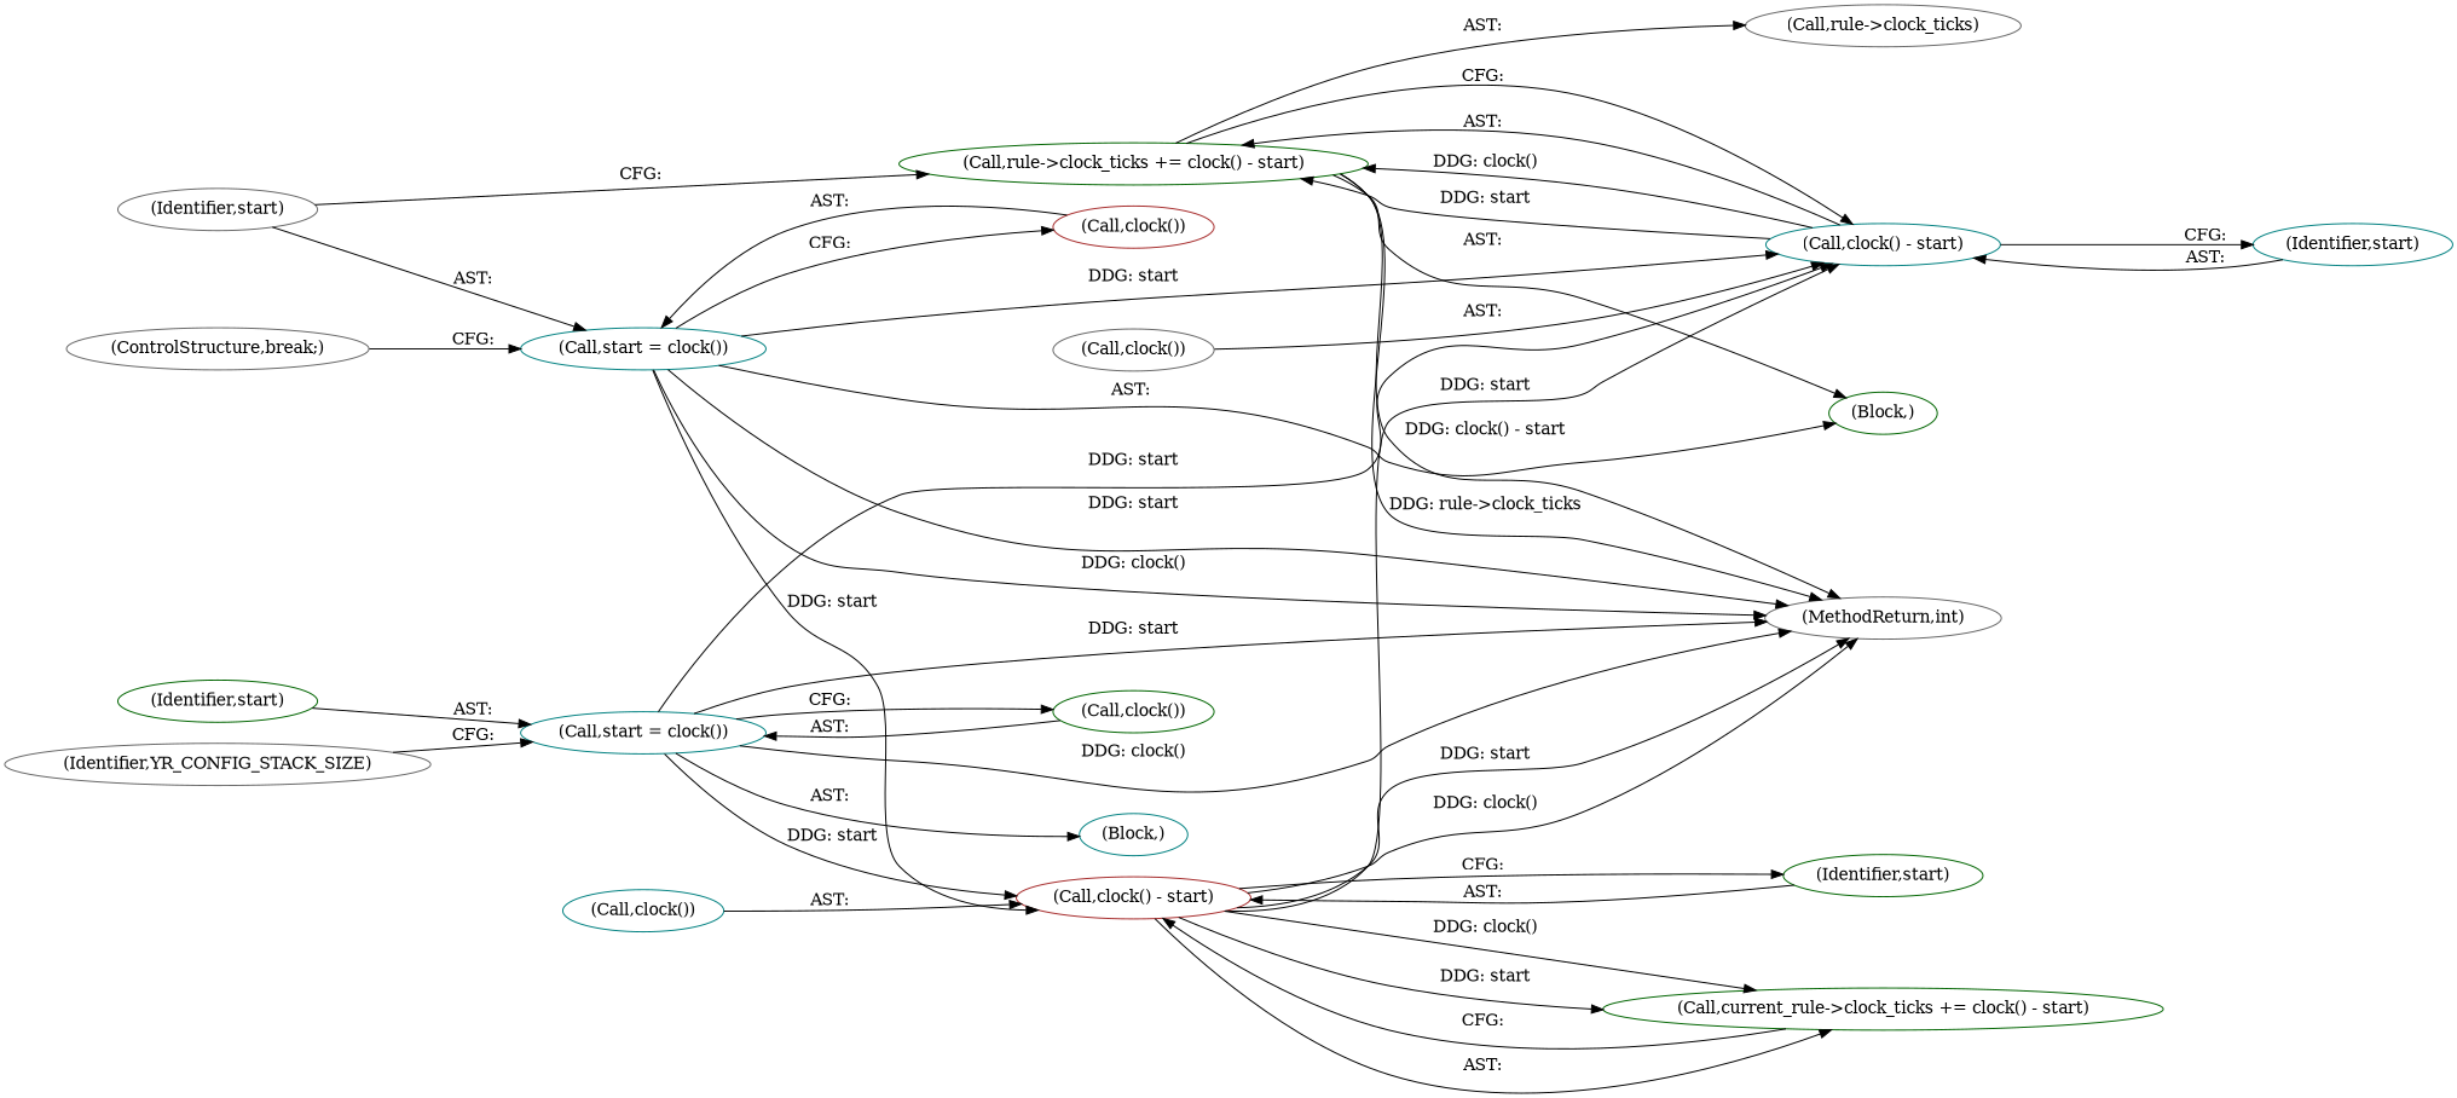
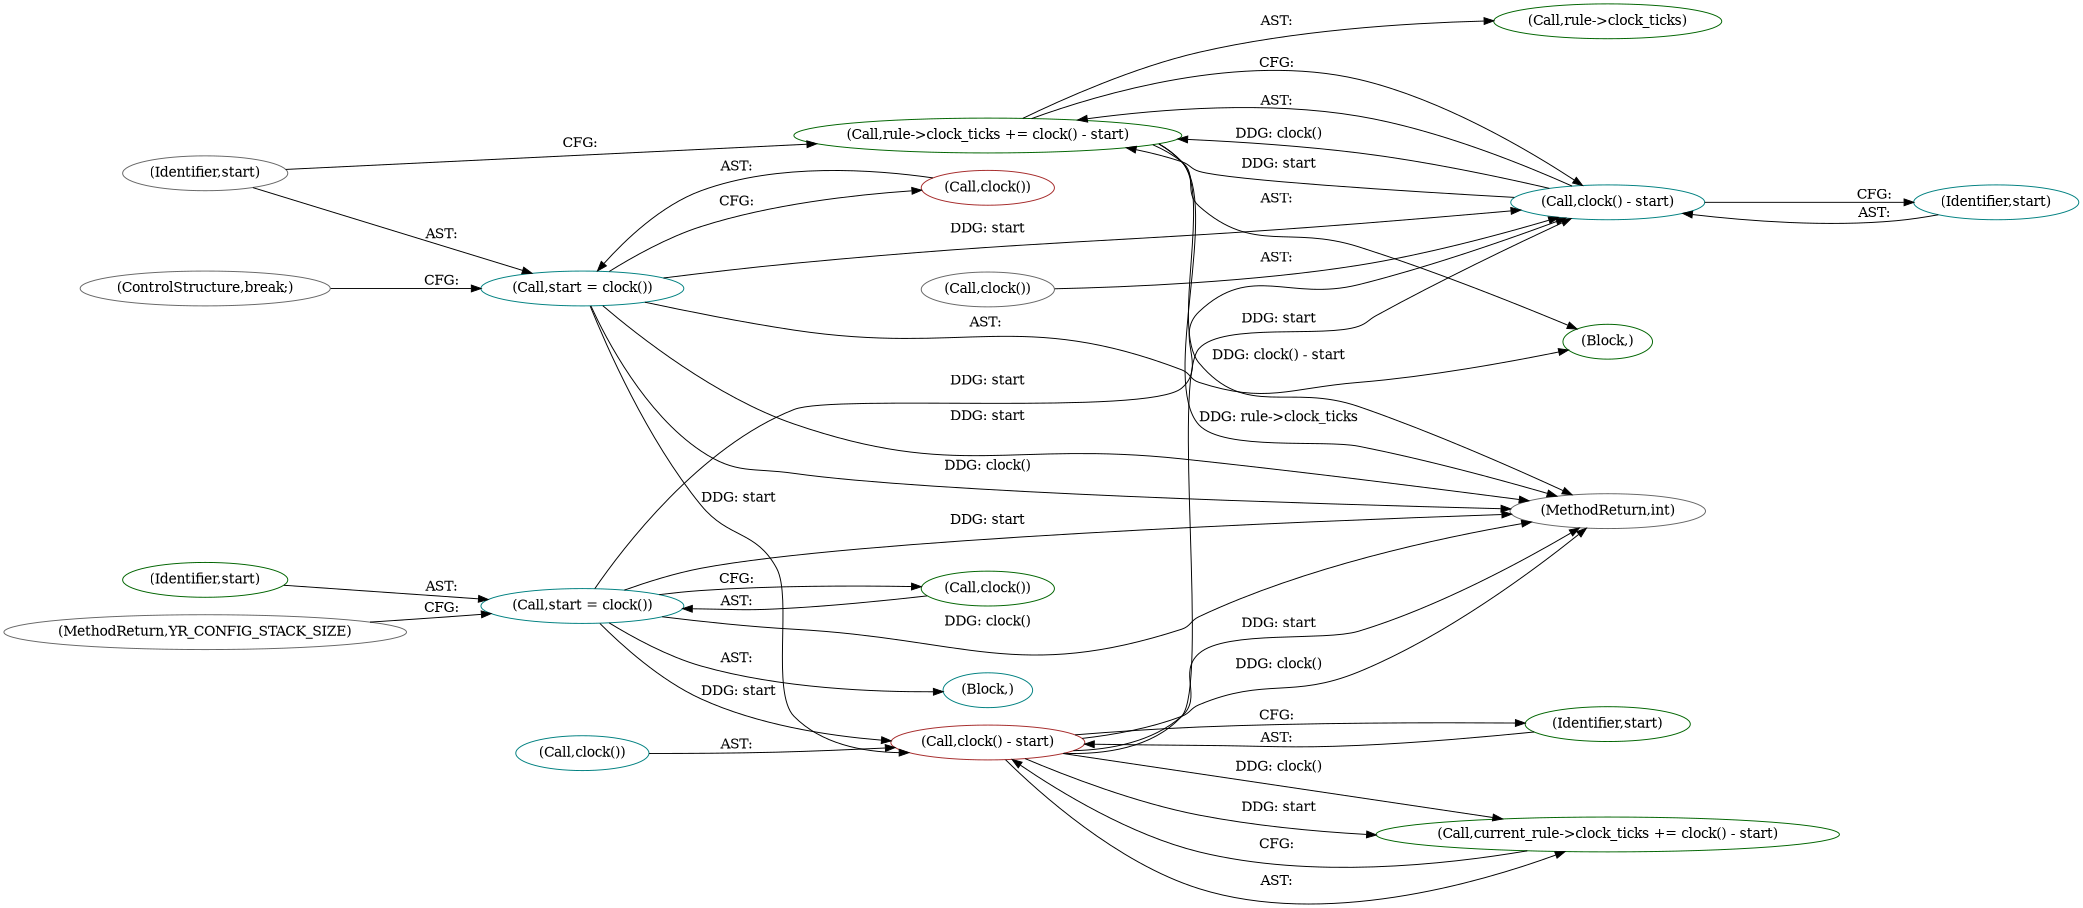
  digraph {
    rankdir=LR
    node [color=darkgreen]
    n1 [label="(Call,rule->clock_ticks += clock() - start)"]
    n2 [color=teal label="(Call,clock() - start)"]
    n3 [label="(Block,)"]
    n4 [color=gray40 label="(MethodReturn,int)"]
-   n5 [color=gray40 label="(Call,rule->clock_ticks)"]
+   n5 [label="(Call,rule->clock_ticks)"]
    n6 [color=teal label="(Identifier,start)"]
    n7 [color=brown label="(Call,clock() - start)"]
    n8 [label="(Identifier,start)"]
    n9 [label="(Call,current_rule->clock_ticks += clock() - start)"]
    n10 [color=teal label="(Call,start = clock())"]
    n11 [color=brown label="(Call,clock())"]
    n12 [color=teal label="(Call,start = clock())"]
    n13 [color=teal label="(Block,)"]
    n14 [label="(Call,clock())"]
    n15 [color=teal label="(Call,clock())"]
    n16 [color=gray40 label="(Call,clock())"]
    n17 [color=gray40 label="(ControlStructure,break;)"]
-   n18 [color=gray40 label="(Identifier,YR_CONFIG_STACK_SIZE)"]
+   n18 [color=gray40 label="(MethodReturn,YR_CONFIG_STACK_SIZE)"]
    n19 [color=gray40 label="(Identifier,start)"]
    n20 [label="(Identifier,start)"]
    n1 -> n2 [label="CFG: "]
    n1 -> n3 [label="AST: "]
    n1 -> n4 [label="DDG: clock() - start"]
    n1 -> n4 [label="DDG: rule->clock_ticks"]
    n1 -> n5 [label="AST: "]
    n2 -> n1 [label="AST: "]
    n2 -> n1 [label="DDG: clock()"]
    n2 -> n1 [label="DDG: start"]
    n2 -> n6 [label="CFG: "]
    n6 -> n2 [label="AST: "]
    n7 -> n2 [label="DDG: start"]
    n7 -> n4 [label="DDG: start"]
    n7 -> n4 [label="DDG: clock()"]
    n7 -> n8 [label="CFG: "]
    n7 -> n9 [label="AST: "]
    n7 -> n9 [label="DDG: clock()"]
    n7 -> n9 [label="DDG: start"]
    n8 -> n7 [label="AST: "]
    n9 -> n7 [label="CFG: "]
    n10 -> n2 [label="DDG: start"]
    n10 -> n3 [label="AST: "]
    n10 -> n4 [label="DDG: clock()"]
    n10 -> n4 [label="DDG: start"]
    n10 -> n7 [label="DDG: start"]
    n10 -> n11 [label="CFG: "]
    n11 -> n10 [label="AST: "]
    n12 -> n2 [label="DDG: start"]
    n12 -> n4 [label="DDG: start"]
    n12 -> n4 [label="DDG: clock()"]
    n12 -> n7 [label="DDG: start"]
    n12 -> n13 [label="AST: "]
    n12 -> n14 [label="CFG: "]
    n14 -> n12 [label="AST: "]
    n15 -> n7 [label="AST: "]
    n16 -> n2 [label="AST: "]
    n17 -> n10 [label="CFG: "]
    n18 -> n12 [label="CFG: "]
    n19 -> n1 [label="CFG: "]
    n19 -> n10 [label="AST: "]
    n20 -> n12 [label="AST: "]
  }
